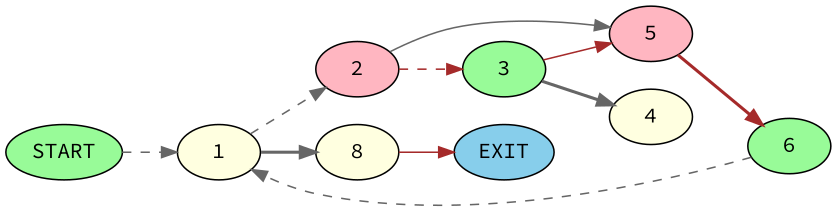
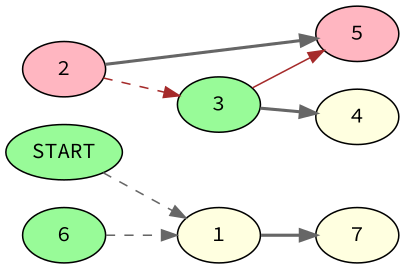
  digraph {
    fontname="Source Code Pro"
    rankdir=LR
    node [fillcolor=palegreen fontname="Source Code Pro" style=filled]
    edge [color=gray40 fontname="Source Code Pro" style=dashed]
    n1 [label=START]
    1 [fillcolor=lightyellow]
    2 [fillcolor=lightpink]
-   7 [fillcolor=lightyellow label=8]
+   7 [fillcolor=lightyellow]
    3
    5 [fillcolor=lightpink]
-   n7 [fillcolor=skyblue label=EXIT]
    4 [fillcolor=lightyellow]
    6
    n1 -> 1
-   1 -> 2
    1 -> 7 [style=bold]
    2 -> 3 [color=brown]
-   2 -> 5 [style=solid]
-   7 -> n7 [color=brown style=solid]
+   2 -> 5 [style=bold]
    3 -> 5 [color=brown style=solid]
    3 -> 4 [style=bold]
-   5 -> 6 [color=brown style=bold]
    6 -> 1
  }
